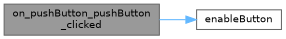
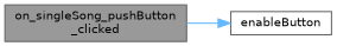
  digraph {
    rankdir=LR
    node [fontname=Helvetica fontsize=10 shape=box style=filled]
-   n1 [color=gray40 fillcolor=grey60 fontcolor=black height=0.2 label="on_pushButton_pushButton\l_clicked" width=0.4]
+   n1 [color=gray40 fillcolor=grey60 fontcolor=black height=0.2 label="on_singleSong_pushButton\l_clicked" width=0.4]
    n2 [color=grey40 fillcolor=white height=0.2 label=enableButton width=0.4]
    n1 -> n2 [color=steelblue1 fontname=Helvetica fontsize=10 labelfontname=Helvetica labelfontsize=10 style=solid]
  }
